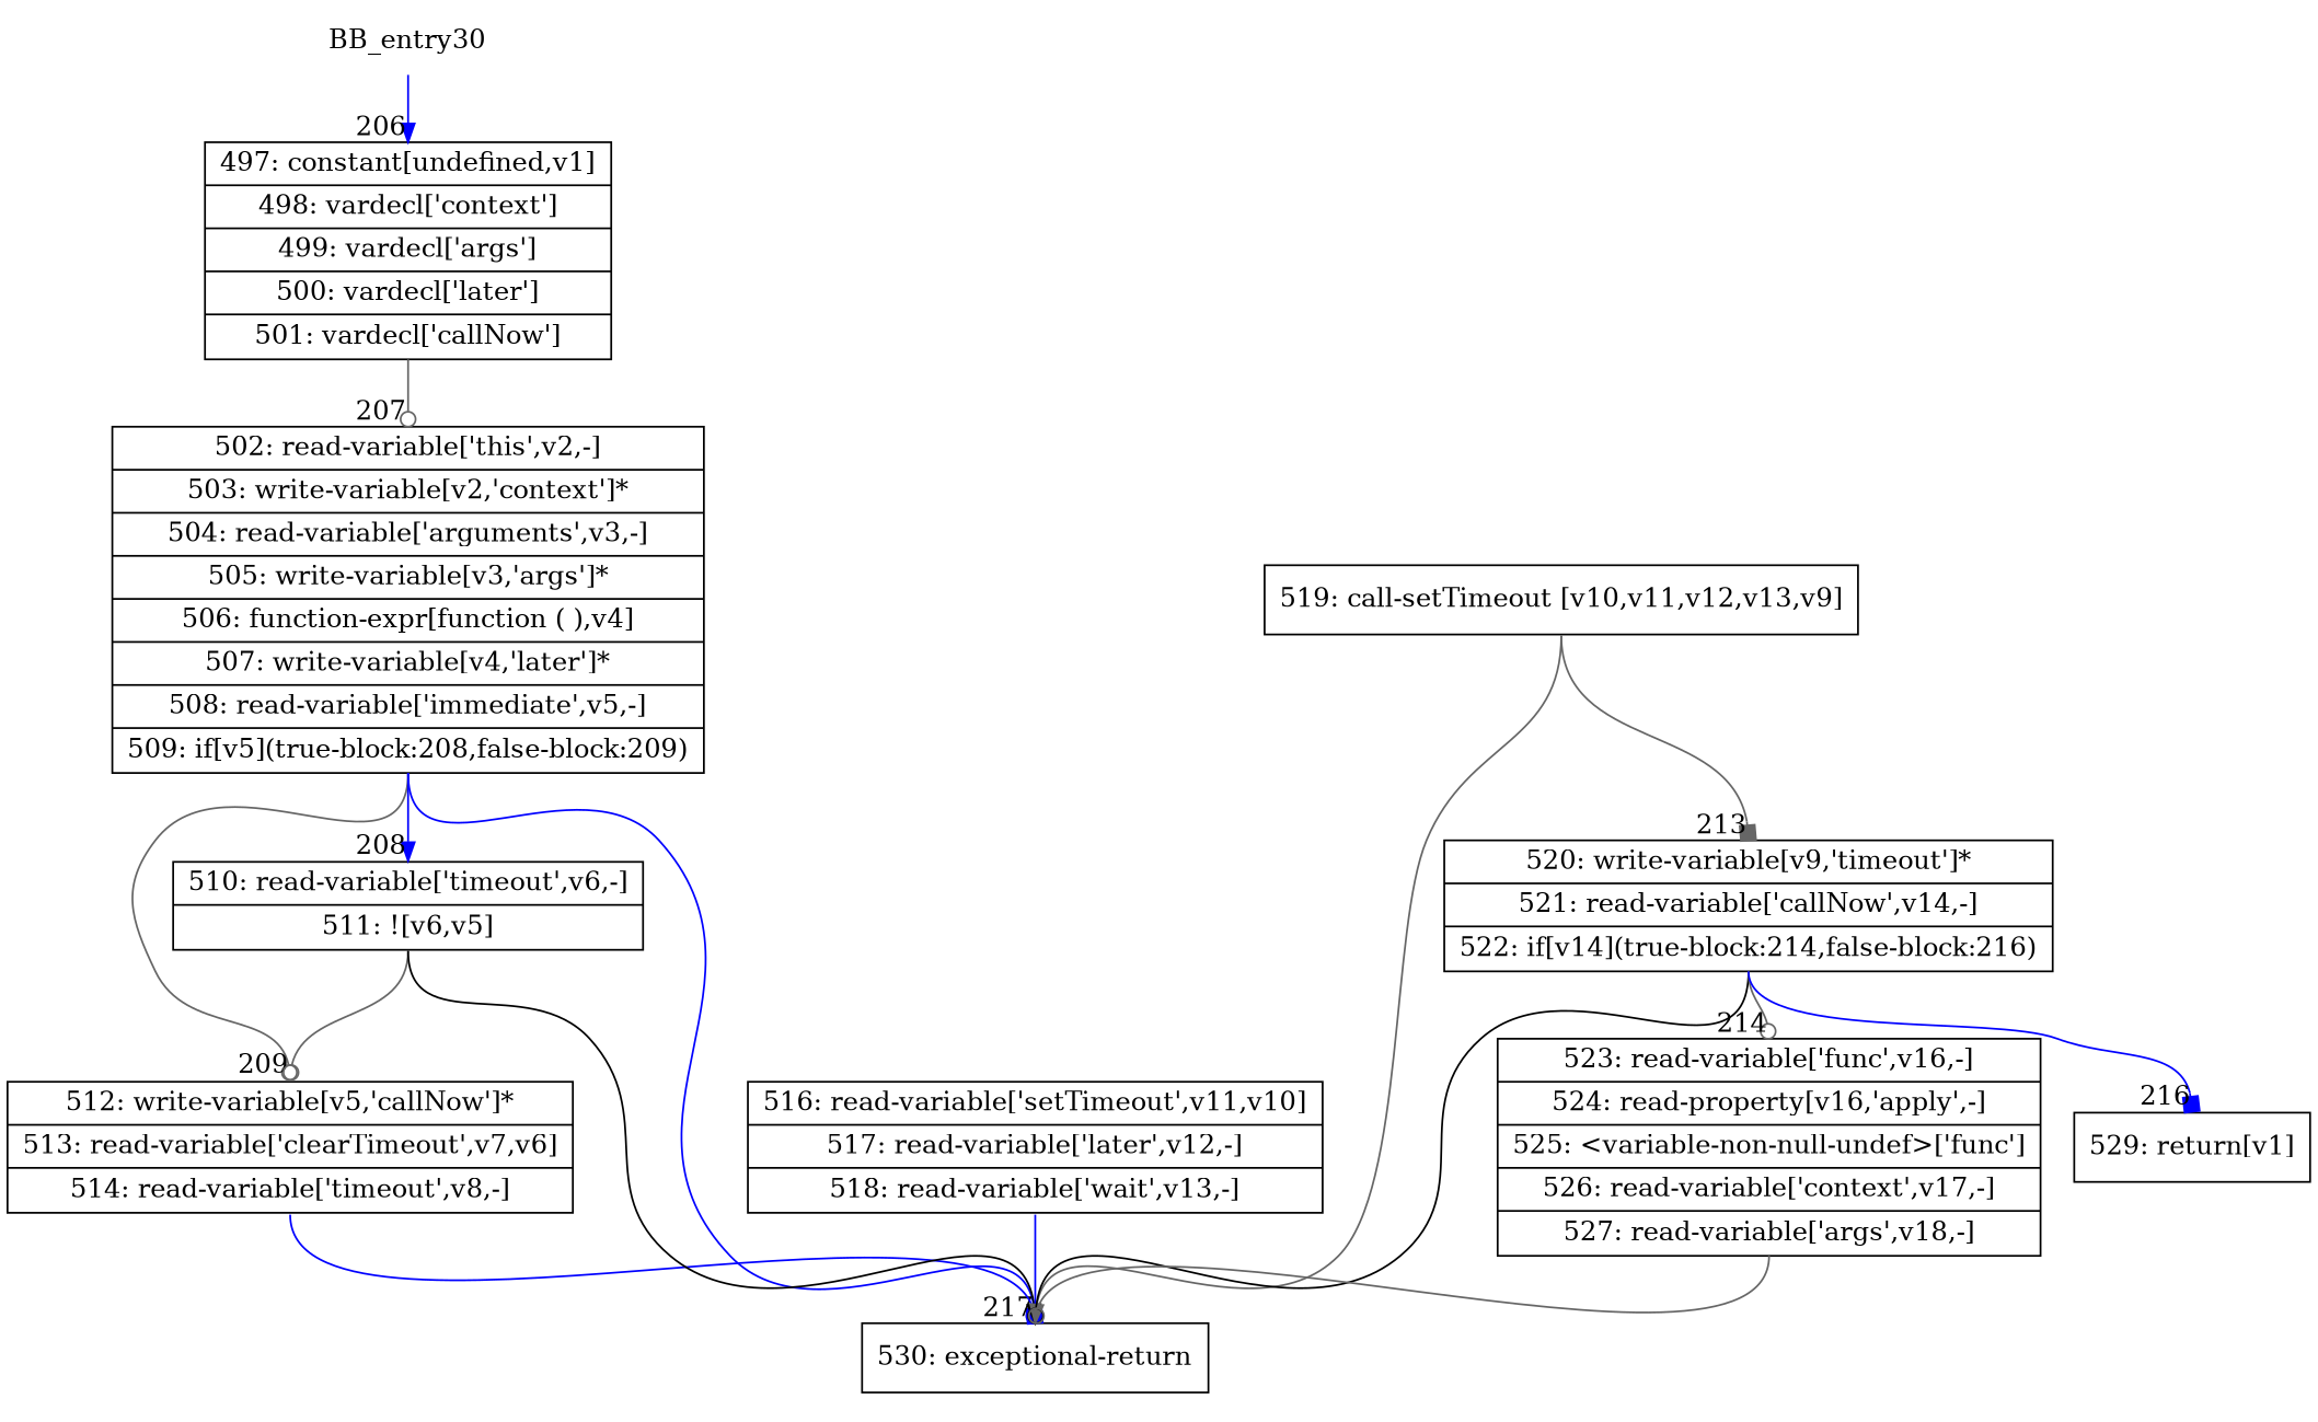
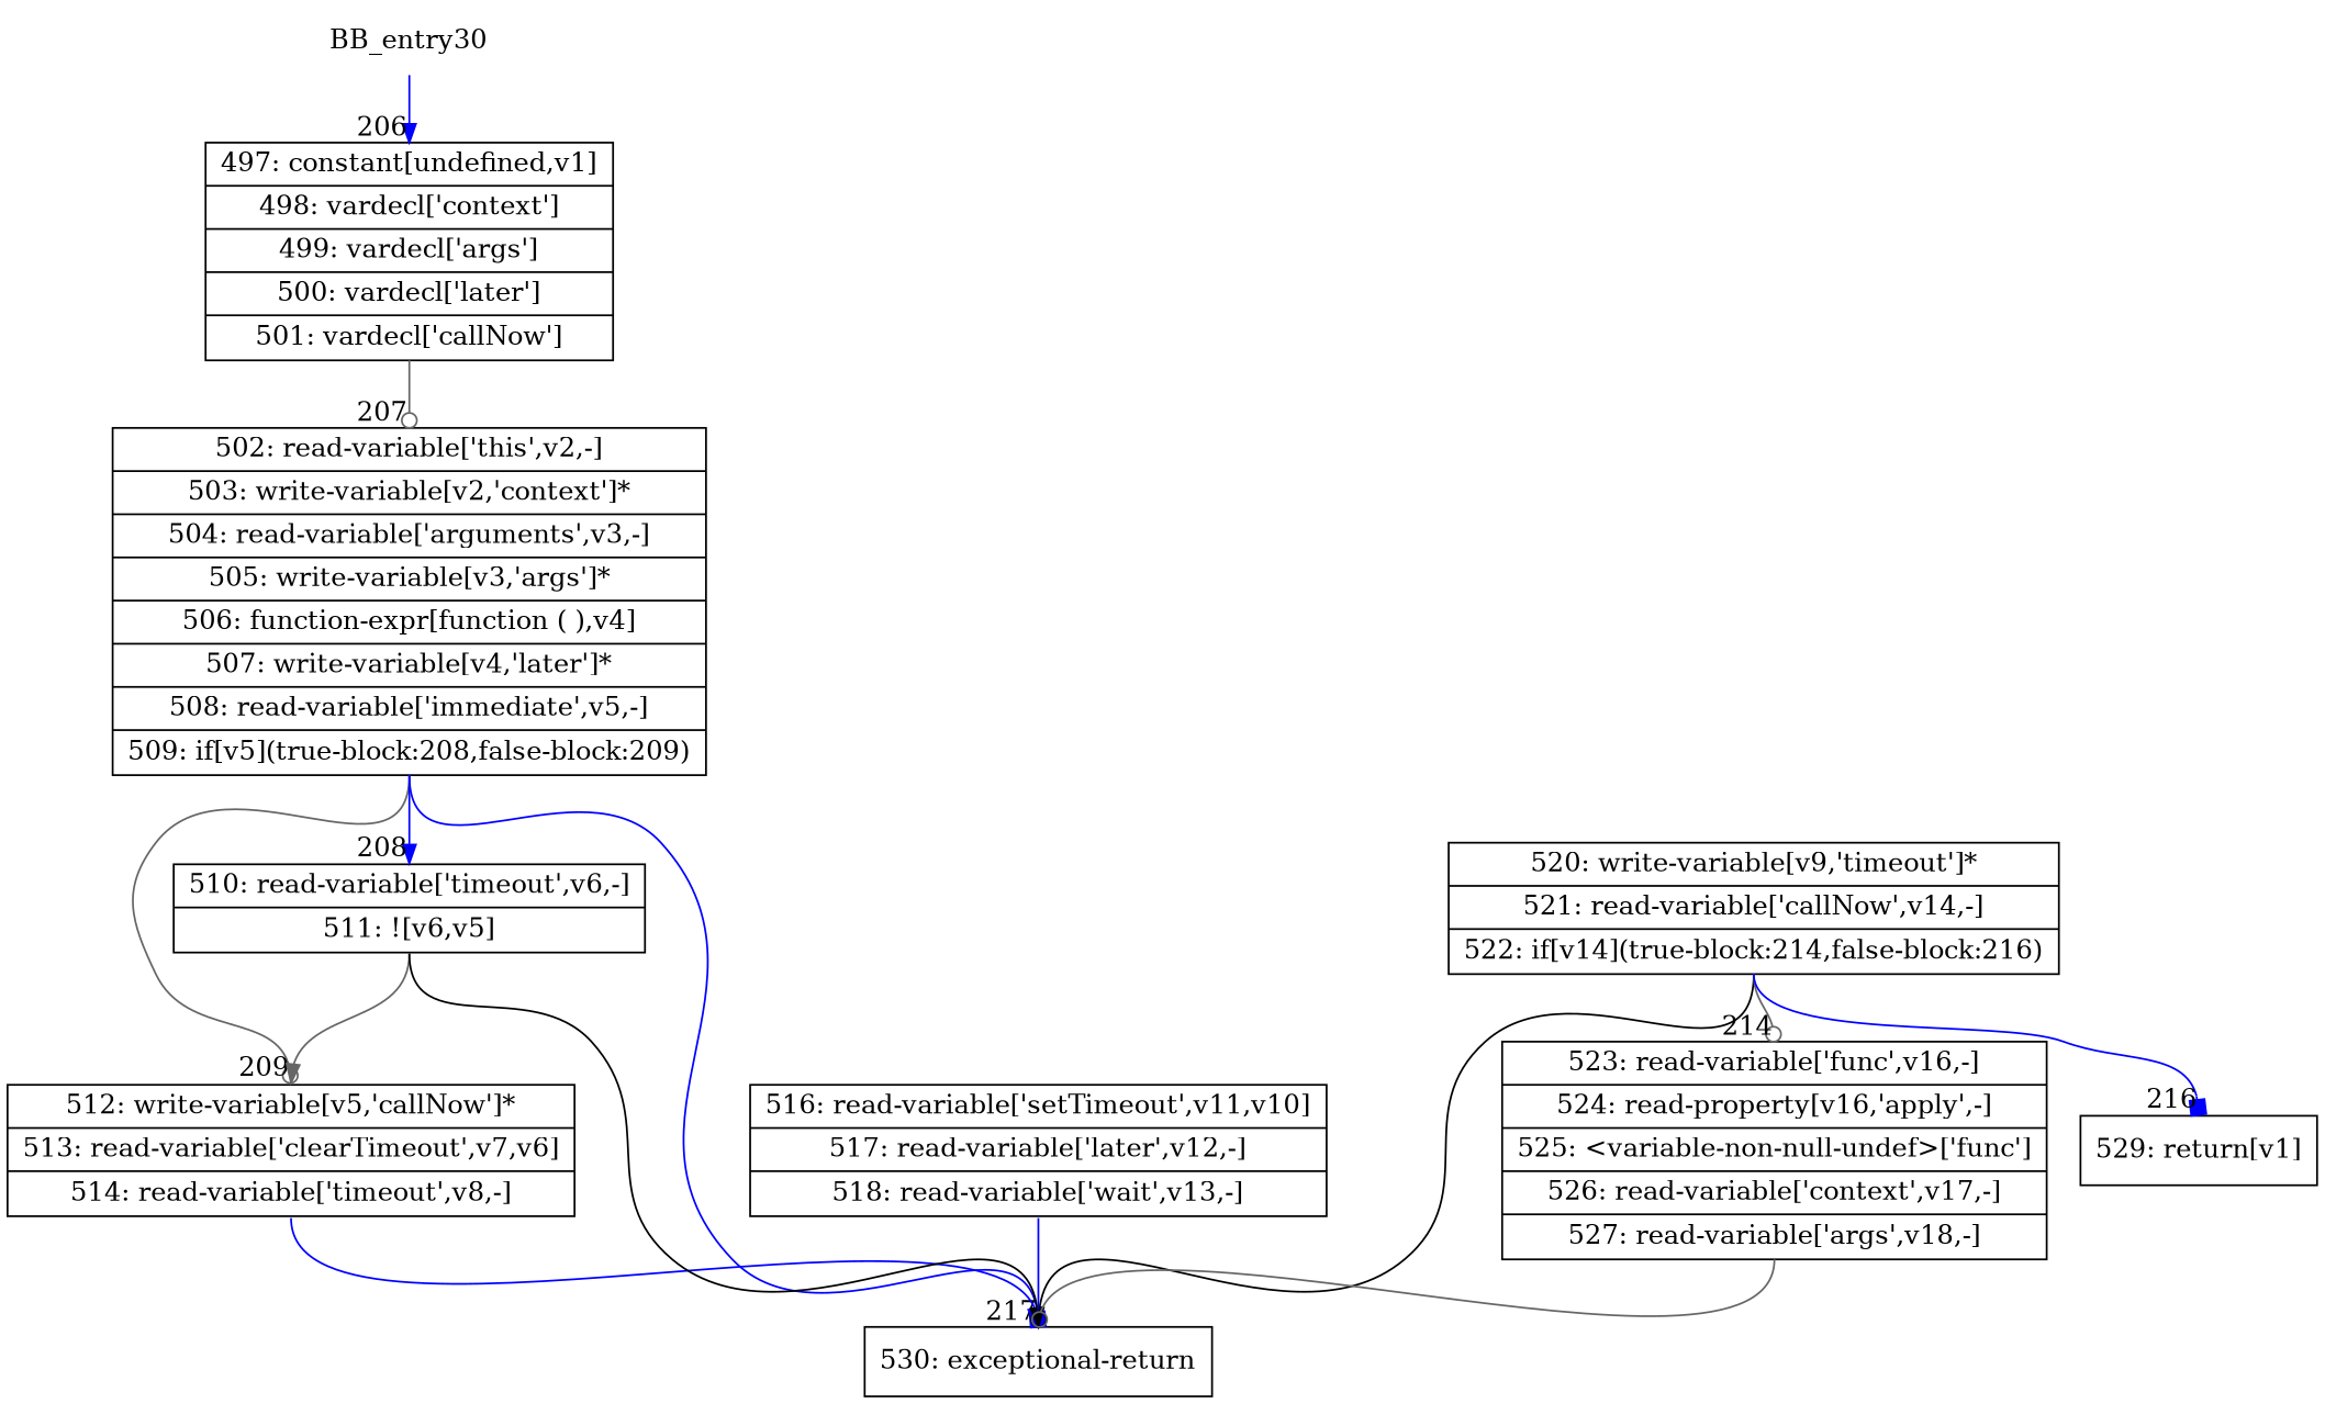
  digraph {
    rankdir=TD
    node [shape=record]
    edge [arrowhead=odot color=gray40 headport=n tailport=s]
    n1 [label=BB_entry30 shape=none]
    n2 [label="{497: constant[undefined,v1]|498: vardecl['context']|499: vardecl['args']|500: vardecl['later']|501: vardecl['callNow']}"]
    n3 [label="{502: read-variable['this',v2,-]|503: write-variable[v2,'context']*|504: read-variable['arguments',v3,-]|505: write-variable[v3,'args']*|506: function-expr[function ( ),v4]|507: write-variable[v4,'later']*|508: read-variable['immediate',v5,-]|509: if[v5](true-block:208,false-block:209)}"]
    n4 [label="{512: write-variable[v5,'callNow']*|513: read-variable['clearTimeout',v7,v6]|514: read-variable['timeout',v8,-]}"]
    n5 [label="{510: read-variable['timeout',v6,-]|511: ![v6,v5]}"]
    n6 [label="{530: exceptional-return}"]
    n7 [label="{516: read-variable['setTimeout',v11,v10]|517: read-variable['later',v12,-]|518: read-variable['wait',v13,-]}"]
-   n8 [label="{519: call-setTimeout [v10,v11,v12,v13,v9]}"]
    n9 [label="{520: write-variable[v9,'timeout']*|521: read-variable['callNow',v14,-]|522: if[v14](true-block:214,false-block:216)}"]
    n10 [label="{523: read-variable['func',v16,-]|524: read-property[v16,'apply',-]|525: \<variable-non-null-undef\>['func']|526: read-variable['context',v17,-]|527: read-variable['args',v18,-]}"]
    n11 [label="{529: return[v1]}"]
    n1 -> n2 [arrowhead=normal color=blue headlabel="    206"]
    n2 -> n3 [headlabel="      207"]
    n3 -> n4 [headlabel="      209"]
    n3 -> n5 [arrowhead=normal color=blue headlabel="      208"]
    n3 -> n6 [arrowhead=box color=blue headlabel="      217"]
-   n4 -> n6 [color=blue]
-   n5 -> n4
+   n4 -> n6 [arrowhead=normal color=blue]
+   n5 -> n4 [arrowhead=normal]
    n5 -> n6 [arrowhead=normal color=black]
    n7 -> n6 [color=blue]
-   n8 -> n6 [arrowhead=normal]
-   n8 -> n9 [arrowhead=box headlabel="      213"]
    n9 -> n6 [color=black]
    n9 -> n10 [headlabel="      214"]
    n9 -> n11 [arrowhead=box color=blue headlabel="      216"]
    n10 -> n6
  }
